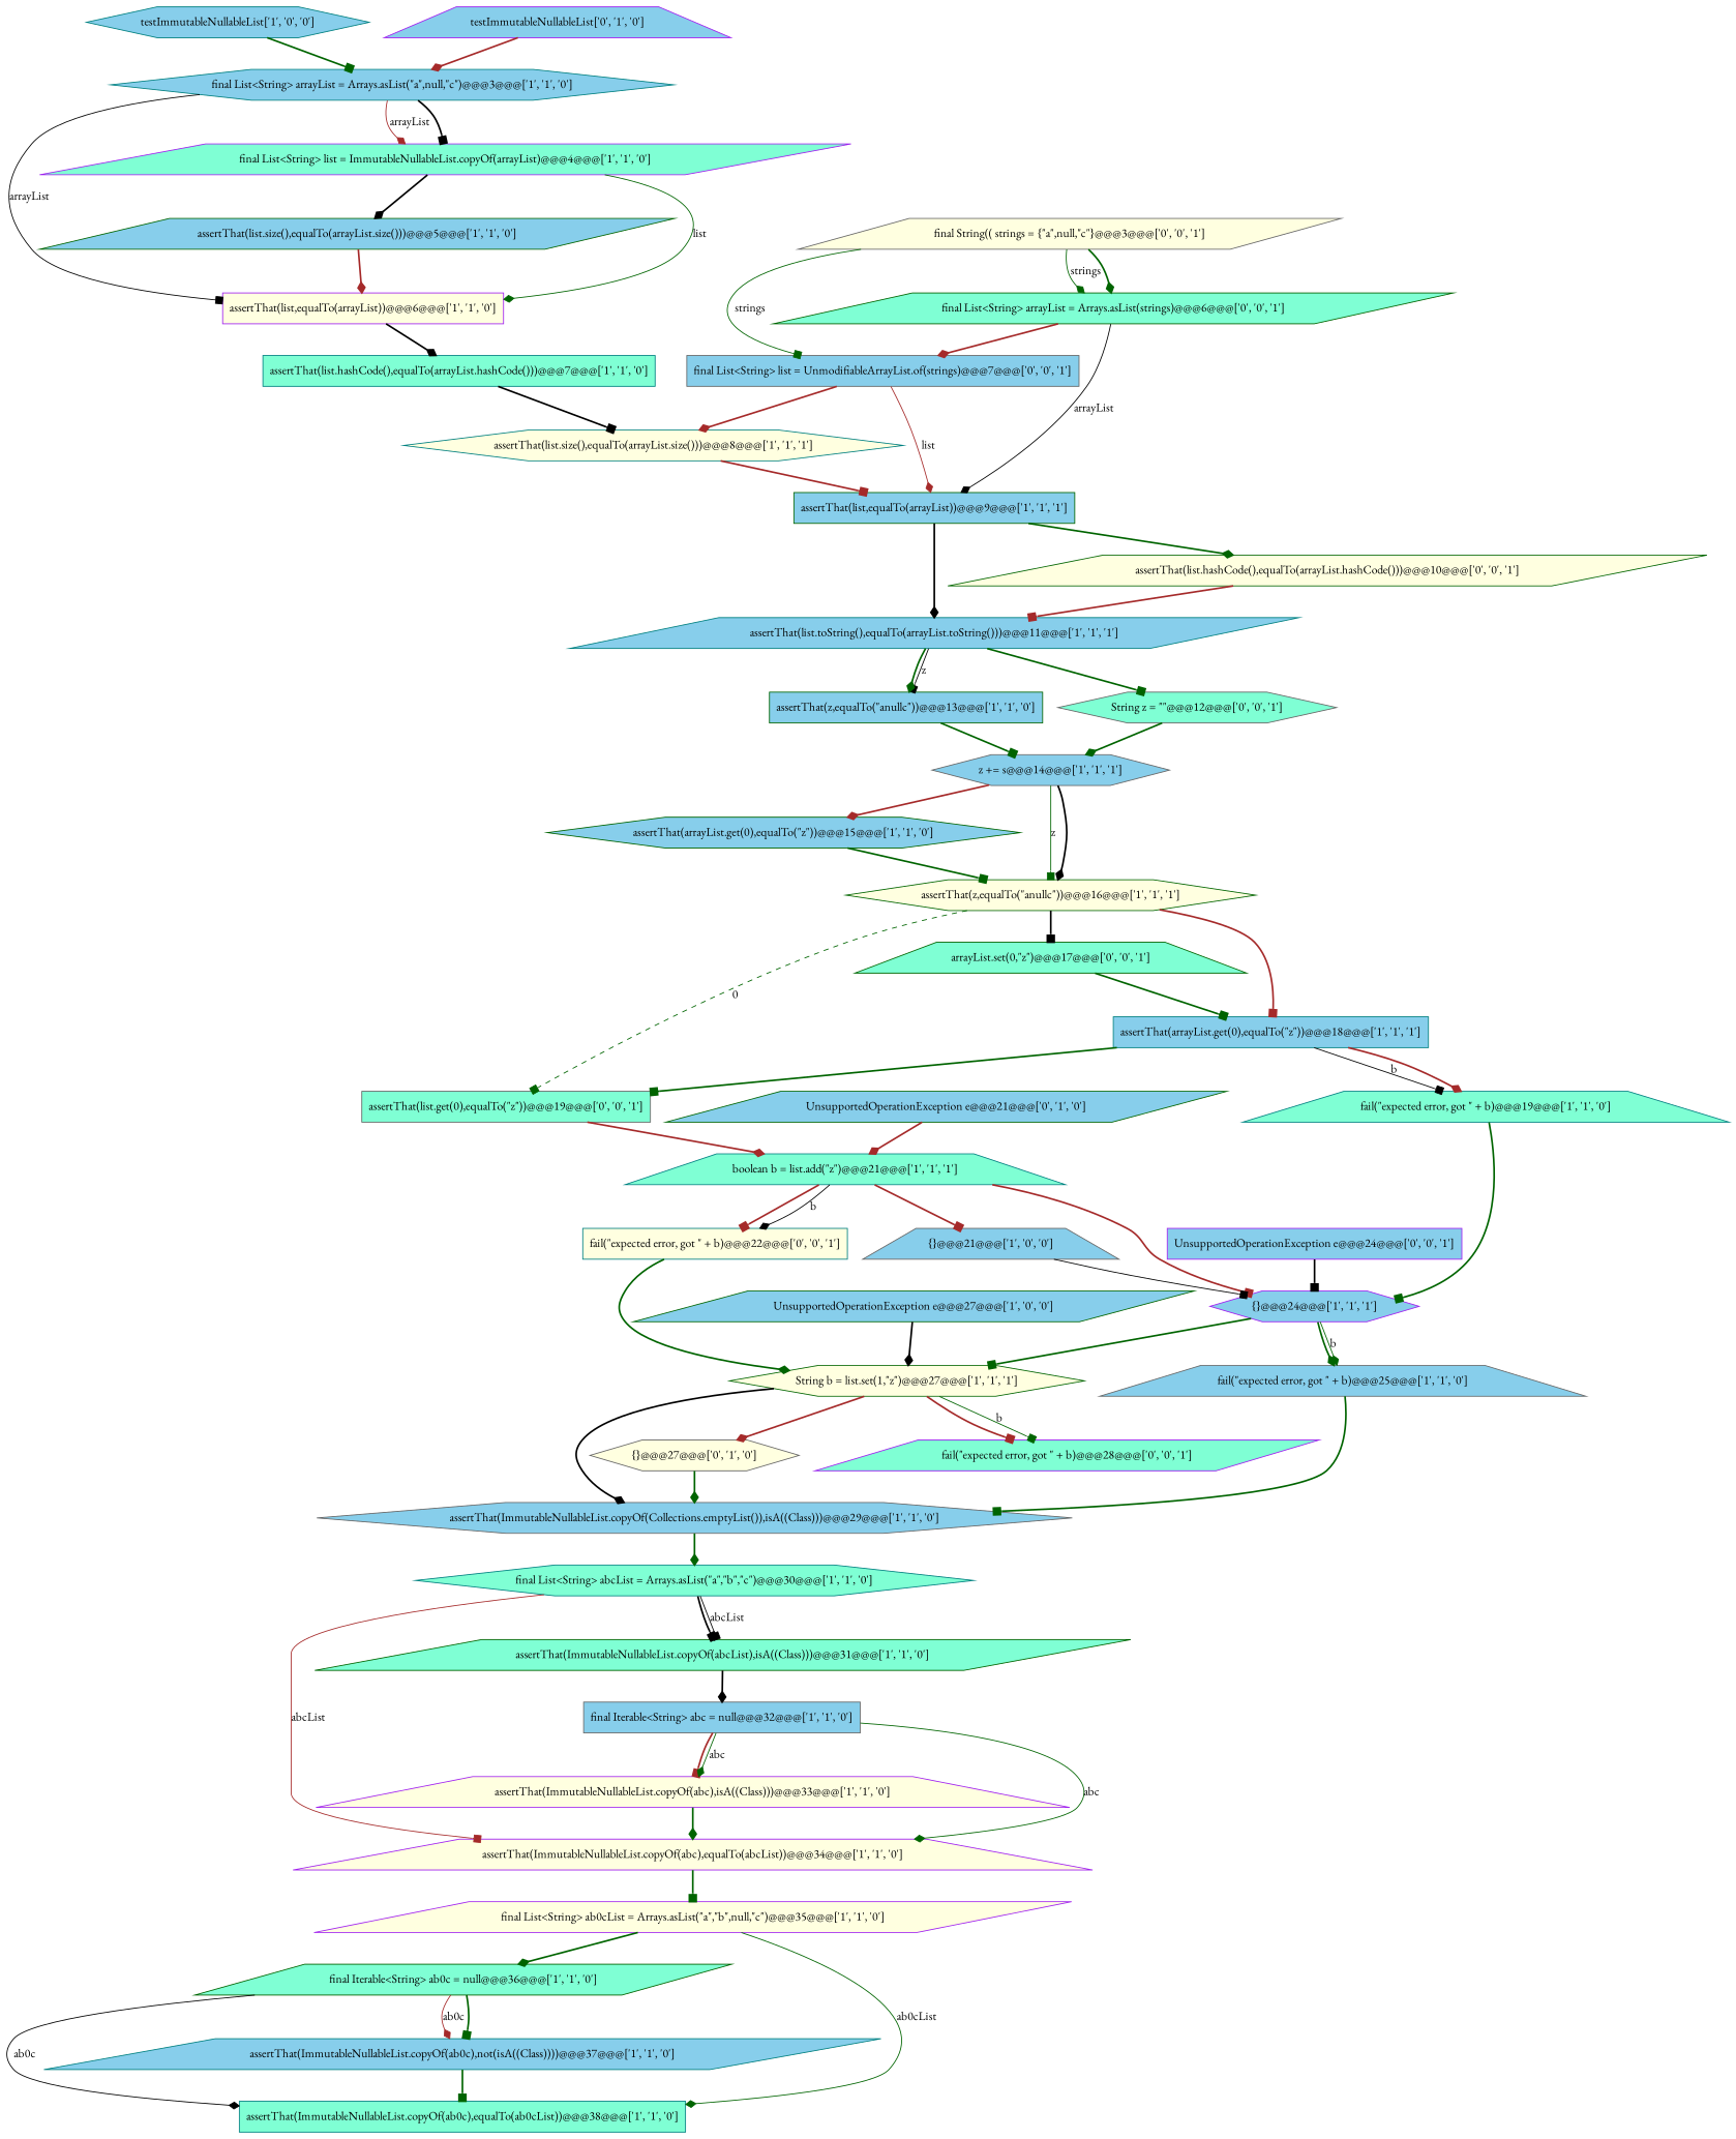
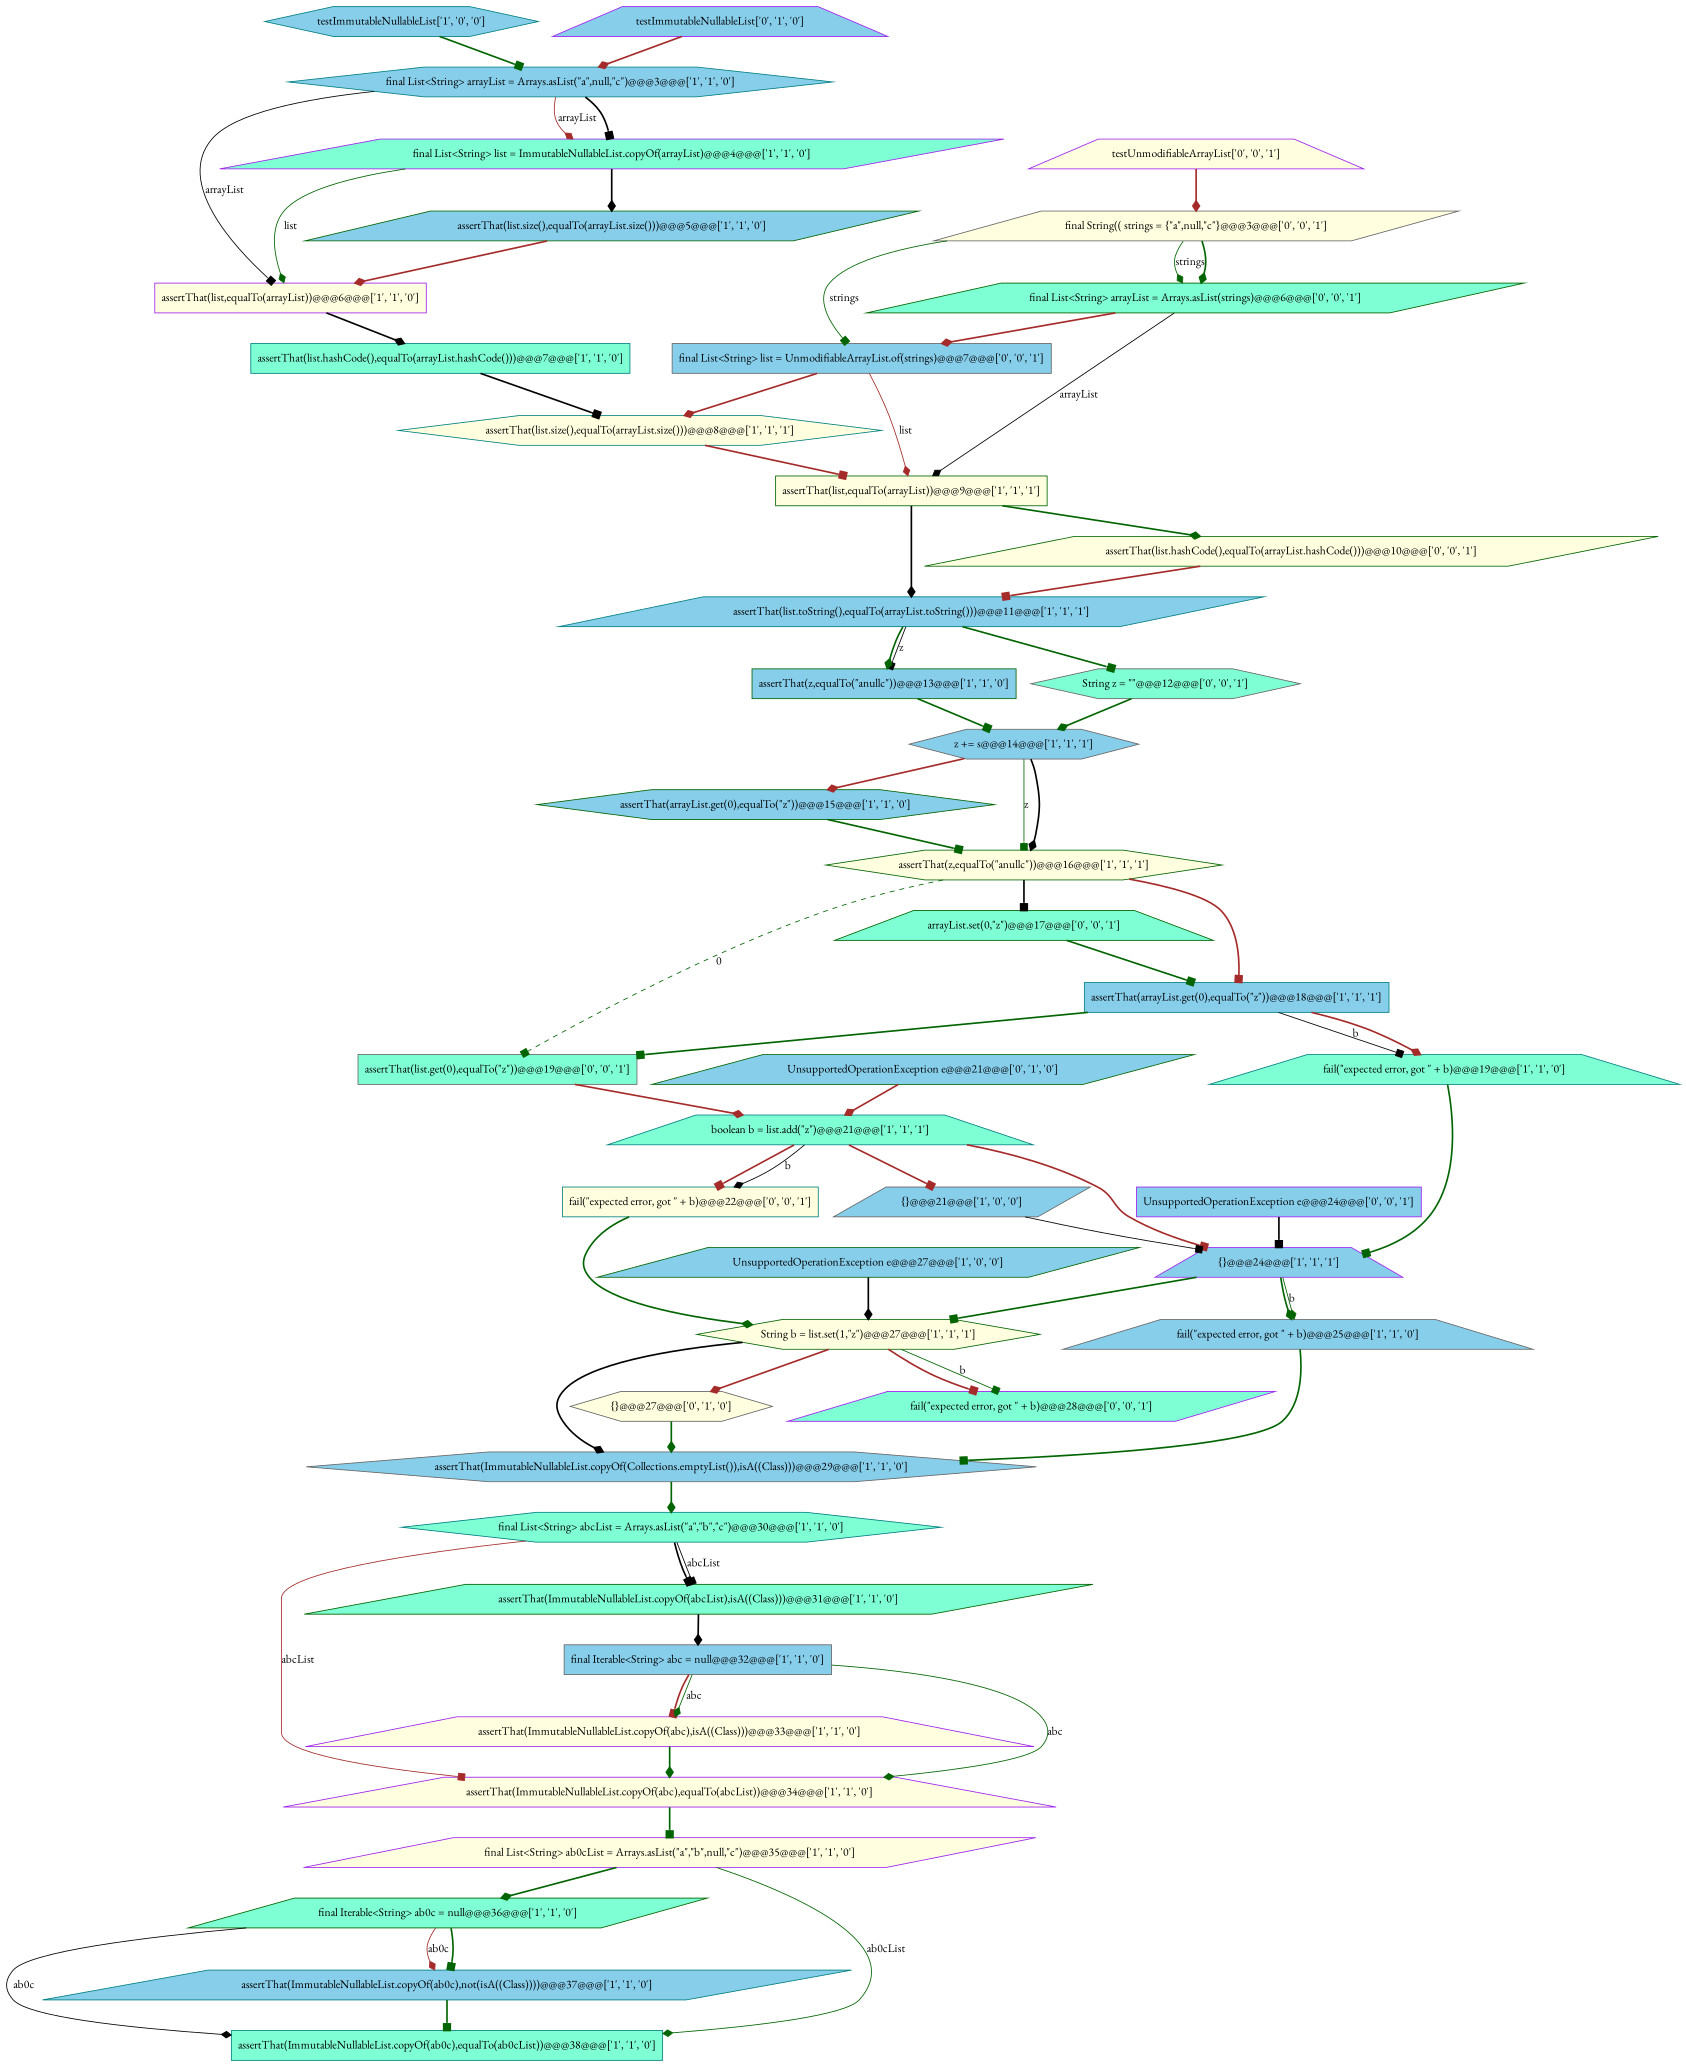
  digraph {
    fontname="EB Garamond"
    node [color=darkgreen fillcolor=skyblue fontname="EB Garamond" shape=parallelogram style=filled]
    edge [arrowhead=diamond color=darkgreen fontname="EB Garamond" style=bold]
    n1 [color=teal label="testImmutableNullableList['1', '0', '0']" shape=hexagon]
    n2 [color=teal label="final List<String> arrayList = Arrays.asList(\"a\",null,\"c\")@@@3@@@['1', '1', '0']" shape=hexagon]
    n3 [color=purple fillcolor=lightyellow label="assertThat(list,equalTo(arrayList))@@@6@@@['1', '1', '0']" shape=box]
    n4 [color=purple fillcolor=aquamarine label="final List<String> list = ImmutableNullableList.copyOf(arrayList)@@@4@@@['1', '1', '0']"]
-   n5 [color=purple label="{}@@@24@@@['1', '1', '1']" shape=hexagon]
+   n5 [color=purple label="{}@@@24@@@['1', '1', '1']" shape=trapezium]
    n6 [color=gray40 label="fail(\"expected error, got \" + b)@@@25@@@['1', '1', '0']" shape=trapezium]
    n7 [fillcolor=lightyellow label="String b = list.set(1,\"z\")@@@27@@@['1', '1', '1']" shape=hexagon]
    n8 [color=gray40 label="assertThat(ImmutableNullableList.copyOf(Collections.emptyList()),isA((Class)))@@@29@@@['1', '1', '0']" shape=hexagon]
    n9 [color=gray40 fillcolor=lightyellow label="{}@@@27@@@['0', '1', '0']" shape=hexagon]
    n10 [color=purple fillcolor=aquamarine label="fail(\"expected error, got \" + b)@@@28@@@['0', '0', '1']"]
    n11 [label="assertThat(z,equalTo(\"anullc\"))@@@13@@@['1', '1', '0']" shape=box]
    n12 [color=gray40 label="z += s@@@14@@@['1', '1', '1']" shape=hexagon]
    n13 [label="assertThat(arrayList.get(0),equalTo(\"z\"))@@@15@@@['1', '1', '0']" shape=hexagon]
    n14 [fillcolor=lightyellow label="assertThat(z,equalTo(\"anullc\"))@@@16@@@['1', '1', '1']" shape=hexagon]
    n15 [fillcolor=aquamarine label="final Iterable<String> ab0c = null@@@36@@@['1', '1', '0']"]
    n16 [color=teal label="assertThat(ImmutableNullableList.copyOf(ab0c),not(isA((Class))))@@@37@@@['1', '1', '0']"]
    n17 [color=teal fillcolor=aquamarine label="assertThat(ImmutableNullableList.copyOf(ab0c),equalTo(ab0cList))@@@38@@@['1', '1', '0']" shape=box]
    n18 [color=teal fillcolor=aquamarine label="final List<String> abcList = Arrays.asList(\"a\",\"b\",\"c\")@@@30@@@['1', '1', '0']" shape=hexagon]
    n19 [color=teal label="assertThat(arrayList.get(0),equalTo(\"z\"))@@@18@@@['1', '1', '1']" shape=box]
    n20 [color=gray40 fillcolor=aquamarine label="assertThat(list.get(0),equalTo(\"z\"))@@@19@@@['0', '0', '1']" shape=box]
    n21 [fillcolor=aquamarine label="arrayList.set(0,\"z\")@@@17@@@['0', '0', '1']" shape=trapezium]
    n22 [fillcolor=aquamarine label="final List<String> arrayList = Arrays.asList(strings)@@@6@@@['0', '0', '1']"]
    n23 [color=gray40 label="final List<String> list = UnmodifiableArrayList.of(strings)@@@7@@@['0', '0', '1']" shape=box]
-   n24 [label="assertThat(list,equalTo(arrayList))@@@9@@@['1', '1', '1']" shape=box]
+   n24 [fillcolor=lightyellow label="assertThat(list,equalTo(arrayList))@@@9@@@['1', '1', '1']" shape=box]
    n25 [color=teal fillcolor=lightyellow label="assertThat(list.size(),equalTo(arrayList.size()))@@@8@@@['1', '1', '1']" shape=hexagon]
    n26 [color=teal label="assertThat(list.toString(),equalTo(arrayList.toString()))@@@11@@@['1', '1', '1']"]
    n27 [fillcolor=lightyellow label="assertThat(list.hashCode(),equalTo(arrayList.hashCode()))@@@10@@@['0', '0', '1']"]
    n28 [color=teal fillcolor=aquamarine label="fail(\"expected error, got \" + b)@@@19@@@['1', '1', '0']" shape=trapezium]
    n29 [color=teal fillcolor=aquamarine label="boolean b = list.add(\"z\")@@@21@@@['1', '1', '1']" shape=trapezium]
    n30 [color=teal fillcolor=aquamarine label="assertThat(list.hashCode(),equalTo(arrayList.hashCode()))@@@7@@@['1', '1', '0']" shape=box]
    n31 [color=gray40 fillcolor=aquamarine label="String z = \"\"@@@12@@@['0', '0', '1']" shape=hexagon]
    n32 [label="UnsupportedOperationException e@@@27@@@['1', '0', '0']"]
    n33 [label="assertThat(list.size(),equalTo(arrayList.size()))@@@5@@@['1', '1', '0']"]
    n34 [color=purple fillcolor=lightyellow label="assertThat(ImmutableNullableList.copyOf(abc),equalTo(abcList))@@@34@@@['1', '1', '0']" shape=trapezium]
    n35 [fillcolor=aquamarine label="assertThat(ImmutableNullableList.copyOf(abcList),isA((Class)))@@@31@@@['1', '1', '0']"]
    n36 [label="UnsupportedOperationException e@@@21@@@['0', '1', '0']"]
    n37 [color=teal fillcolor=lightyellow label="fail(\"expected error, got \" + b)@@@22@@@['0', '0', '1']" shape=box]
-   n38 [color=gray40 label="{}@@@21@@@['1', '0', '0']" shape=trapezium]
+   n38 [color=gray40 label="{}@@@21@@@['1', '0', '0']"]
    n39 [color=purple fillcolor=lightyellow label="final List<String> ab0cList = Arrays.asList(\"a\",\"b\",null,\"c\")@@@35@@@['1', '1', '0']"]
    n40 [color=purple label="UnsupportedOperationException e@@@24@@@['0', '0', '1']" shape=box]
    n41 [color=gray40 label="final Iterable<String> abc = null@@@32@@@['1', '1', '0']" shape=box]
    n42 [color=purple fillcolor=lightyellow label="assertThat(ImmutableNullableList.copyOf(abc),isA((Class)))@@@33@@@['1', '1', '0']" shape=trapezium]
    n43 [color=purple label="testImmutableNullableList['0', '1', '0']" shape=trapezium]
    n44 [color=gray40 fillcolor=lightyellow label="final String(( strings = {\"a\",null,\"c\"}@@@3@@@['0', '0', '1']"]
+   n45 [color=purple fillcolor=lightyellow label="testUnmodifiableArrayList['0', '0', '1']" shape=trapezium]
    n1 -> n2 [arrowhead=box]
    n2 -> n3 [arrowhead=box color=black label=arrayList style=solid]
    n2 -> n4 [arrowhead=box color=black]
    n2 -> n4 [color=brown label=arrayList style=solid]
    n3 -> n30 [color=black]
    n4 -> n3 [label=list style=solid]
    n4 -> n33 [color=black]
    n5 -> n6 [label=b style=solid]
    n5 -> n6
    n5 -> n7 [arrowhead=box]
    n6 -> n8 [arrowhead=box]
    n7 -> n8 [color=black]
    n7 -> n9 [color=brown]
    n7 -> n10 [arrowhead=box label=b style=solid]
    n7 -> n10 [arrowhead=box color=brown]
    n8 -> n18
    n9 -> n8
    n11 -> n12 [arrowhead=box]
    n12 -> n13 [color=brown]
    n12 -> n14 [arrowhead=box label=z style=solid]
    n12 -> n14 [color=black]
    n13 -> n14 [arrowhead=box]
    n14 -> n19 [arrowhead=box color=brown]
    n14 -> n20 [arrowhead=box label=0 style=dashed]
    n14 -> n21 [arrowhead=box color=black]
    n15 -> n16 [arrowhead=box]
    n15 -> n16 [color=brown label=ab0c style=solid]
    n15 -> n17 [color=black label=ab0c style=solid]
    n16 -> n17 [arrowhead=box]
    n18 -> n34 [arrowhead=box color=brown label=abcList style=solid]
    n18 -> n35 [arrowhead=box color=black label=abcList style=solid]
    n18 -> n35 [arrowhead=box color=black]
    n19 -> n20 [arrowhead=box]
    n19 -> n28 [arrowhead=box color=black label=b style=solid]
    n19 -> n28 [color=brown]
    n20 -> n29 [color=brown]
    n21 -> n19 [arrowhead=box]
    n22 -> n23 [color=brown]
    n22 -> n24 [color=black label=arrayList style=solid]
    n23 -> n24 [color=brown label=list style=solid]
    n23 -> n25 [color=brown]
    n24 -> n26 [color=black]
    n24 -> n27
    n25 -> n24 [arrowhead=box color=brown]
    n26 -> n11 [arrowhead=box color=black label=z style=solid]
    n26 -> n11
    n26 -> n31 [arrowhead=box]
    n27 -> n26 [arrowhead=box color=brown]
    n28 -> n5 [arrowhead=box]
    n29 -> n5 [arrowhead=box color=brown]
    n29 -> n37 [arrowhead=box color=brown]
    n29 -> n37 [color=black label=b style=solid]
    n29 -> n38 [arrowhead=box color=brown]
    n30 -> n25 [arrowhead=box color=black]
    n31 -> n12
    n32 -> n7 [color=black]
    n33 -> n3 [color=brown]
    n34 -> n39 [arrowhead=box]
    n35 -> n41 [color=black]
    n36 -> n29 [color=brown]
    n37 -> n7
    n38 -> n5 [arrowhead=box color=black style=solid]
    n39 -> n15
    n39 -> n17 [label=ab0cList style=solid]
    n40 -> n5 [arrowhead=box color=black]
    n41 -> n34 [label=abc style=solid]
    n41 -> n42 [arrowhead=box color=brown]
    n41 -> n42 [label=abc style=solid]
    n42 -> n34
    n43 -> n2 [color=brown]
    n44 -> n22 [label=strings style=solid]
    n44 -> n22
    n44 -> n23 [arrowhead=box label=strings style=solid]
+   n45 -> n44 [color=brown]
  }
